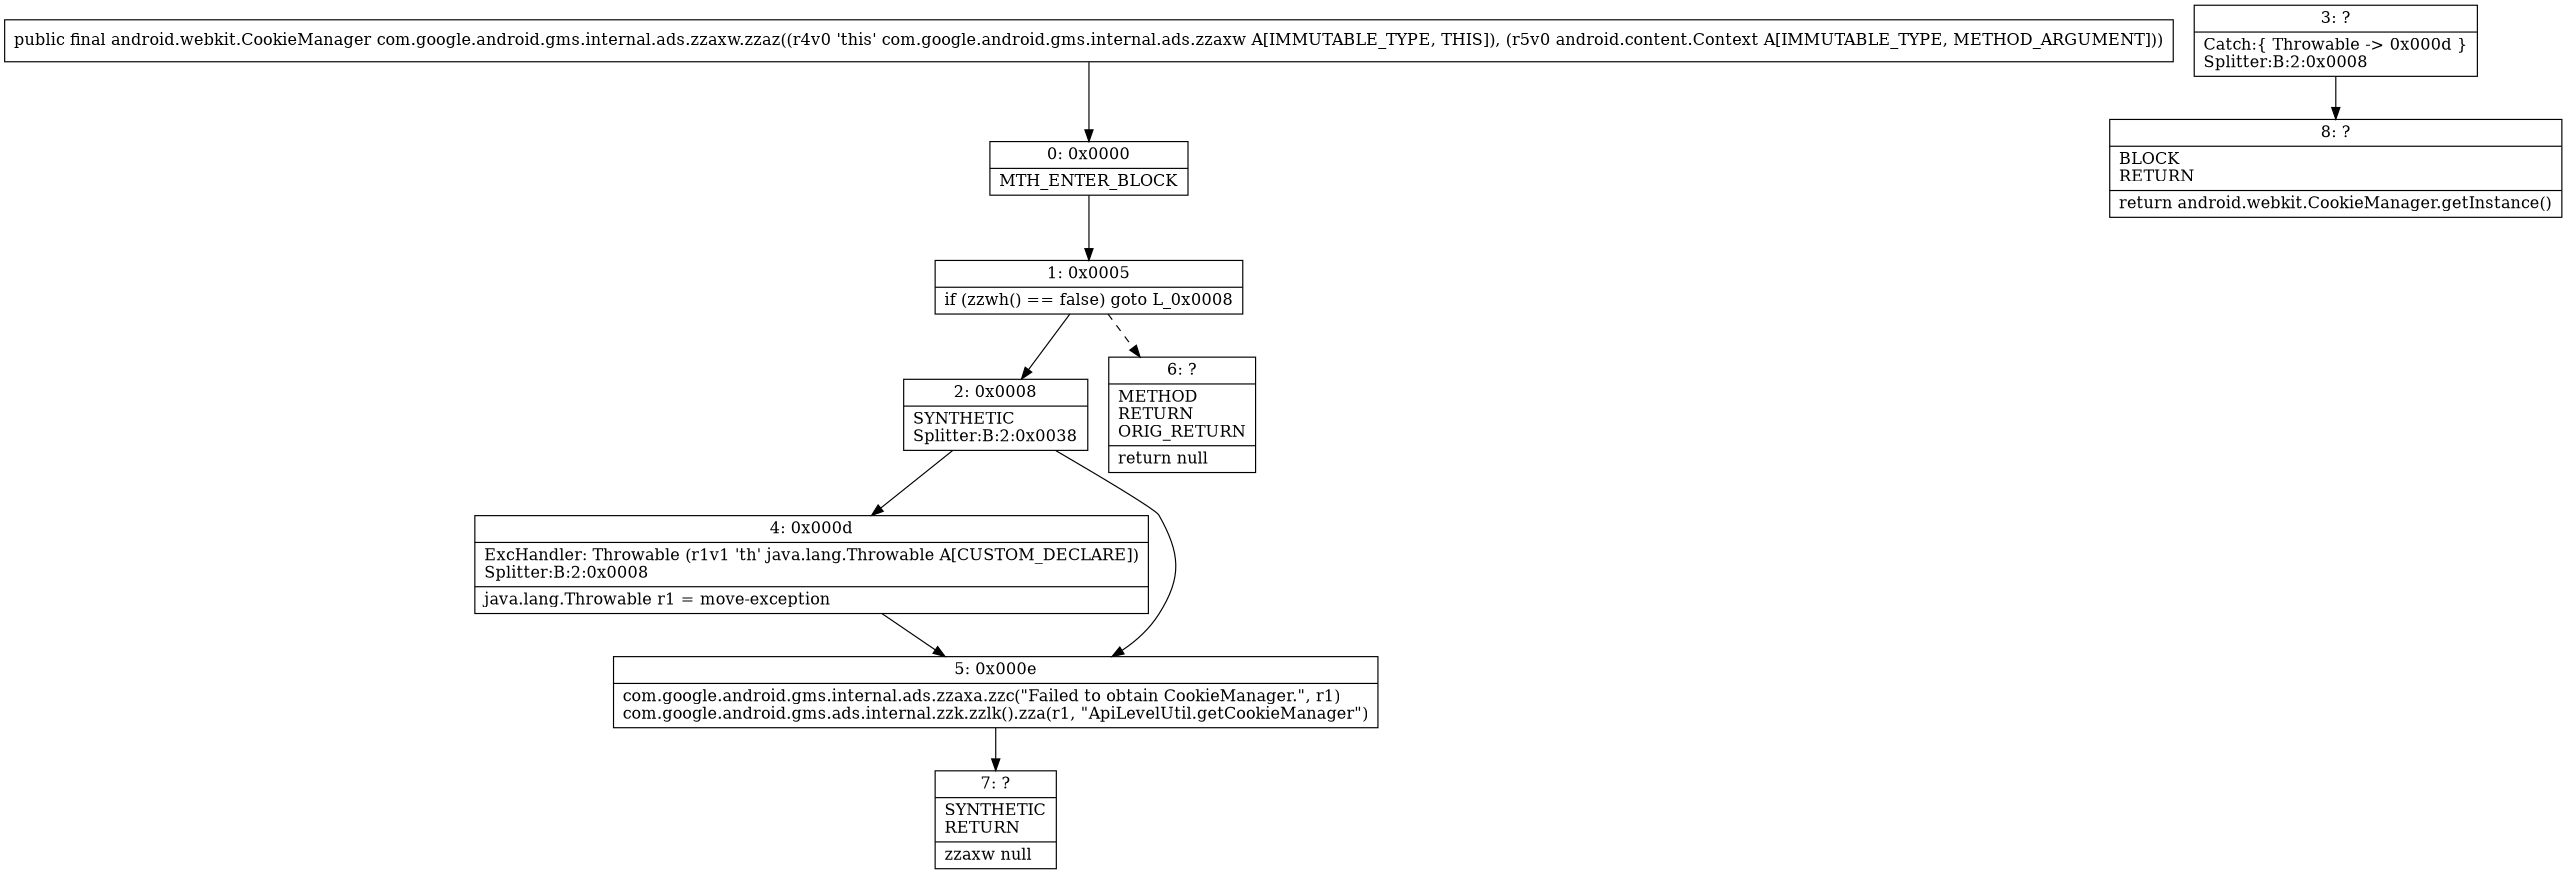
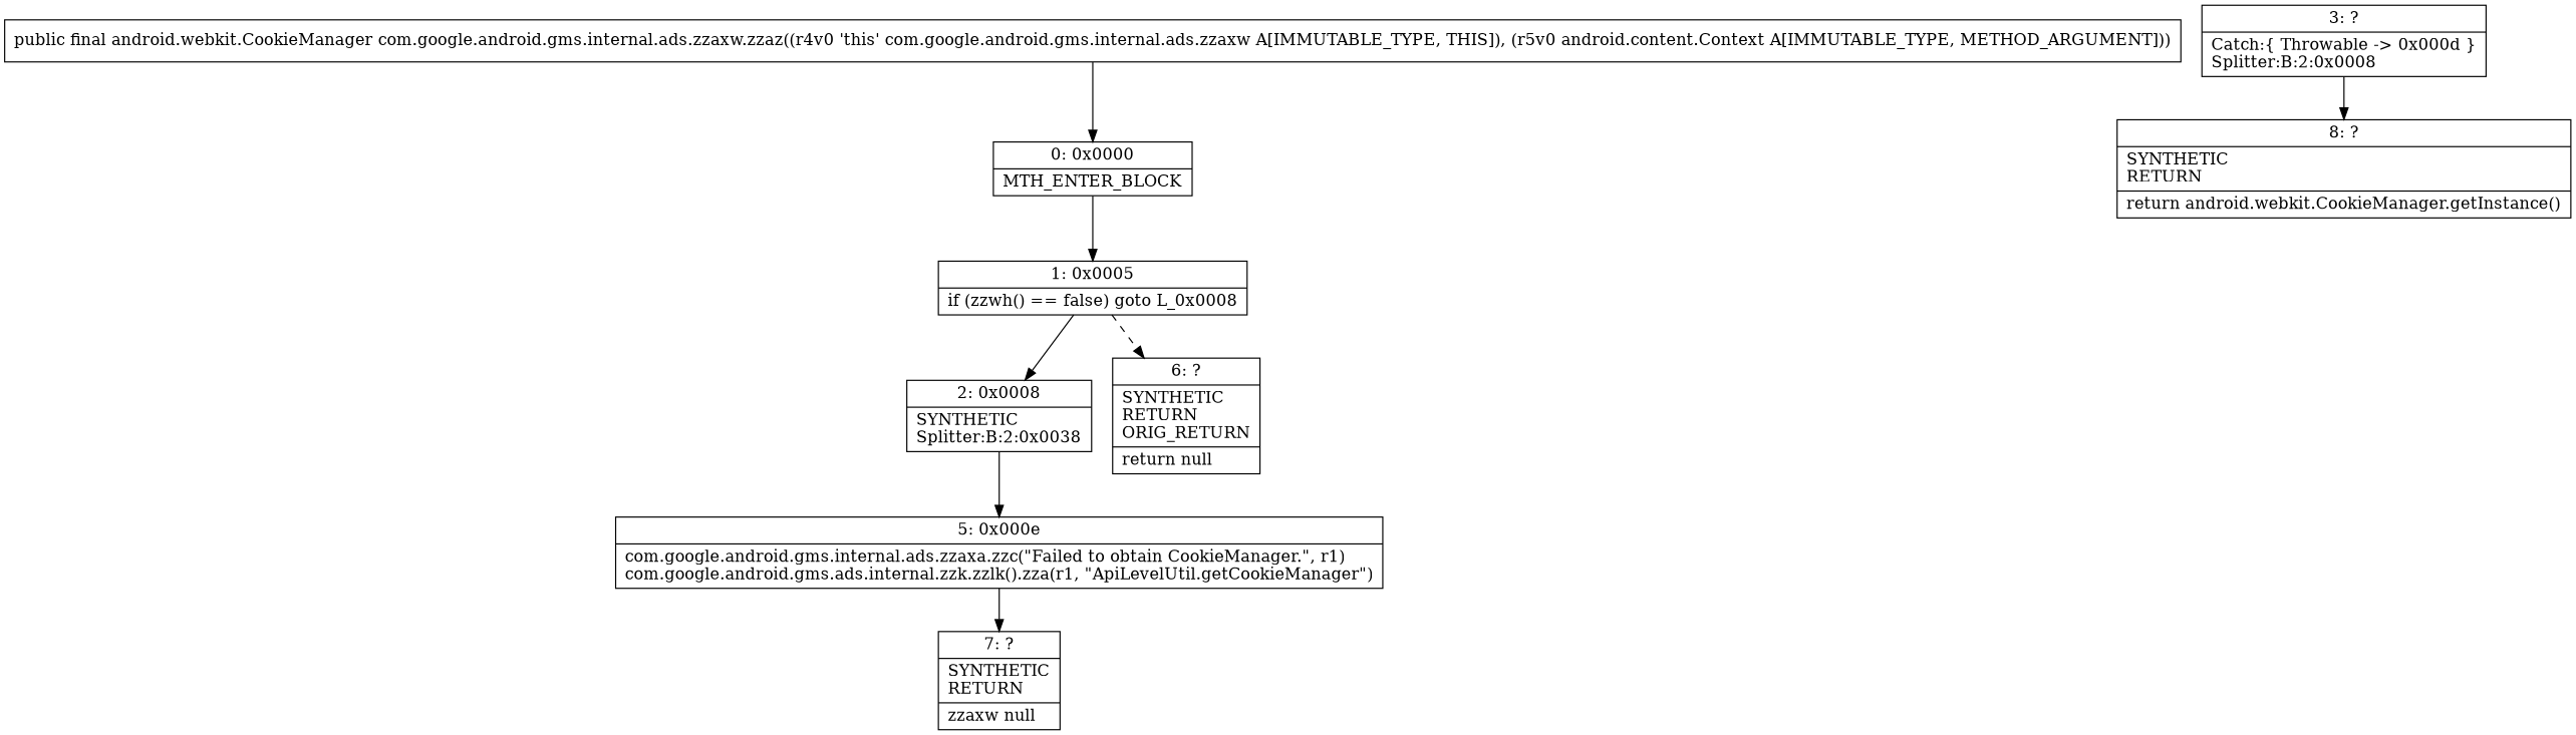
  digraph {
    node [shape=record]
    n1 [label="{0\:\ 0x0000|MTH_ENTER_BLOCK\l}"]
    n2 [label="{1\:\ 0x0005|if (zzwh() == false) goto L_0x0008\l}"]
    n3 [label="{2\:\ 0x0008|SYNTHETIC\lSplitter:B:2:0x0038\l}"]
-   n4 [label="{6\:\ ?|METHOD\lRETURN\lORIG_RETURN\l|return null\l}"]
-   n5 [label="{4\:\ 0x000d|ExcHandler: Throwable (r1v1 'th' java.lang.Throwable A[CUSTOM_DECLARE])\lSplitter:B:2:0x0008\l|java.lang.Throwable r1 = move\-exception\l}"]
+   n4 [label="{6\:\ ?|SYNTHETIC\lRETURN\lORIG_RETURN\l|return null\l}"]
    n6 [label="{5\:\ 0x000e|com.google.android.gms.internal.ads.zzaxa.zzc(\"Failed to obtain CookieManager.\", r1)\lcom.google.android.gms.ads.internal.zzk.zzlk().zza(r1, \"ApiLevelUtil.getCookieManager\")\l}"]
    n7 [label="{3\:\ ?|Catch:\{ Throwable \-\> 0x000d \}\lSplitter:B:2:0x0008\l}"]
-   n8 [label="{8\:\ ?|BLOCK\lRETURN\l|return android.webkit.CookieManager.getInstance()\l}"]
+   n8 [label="{8\:\ ?|SYNTHETIC\lRETURN\l|return android.webkit.CookieManager.getInstance()\l}"]
    n9 [label="{7\:\ ?|SYNTHETIC\lRETURN\l|zzaxw null\l}"]
    n10 [label="{public final android.webkit.CookieManager com.google.android.gms.internal.ads.zzaxw.zzaz((r4v0 'this' com.google.android.gms.internal.ads.zzaxw A[IMMUTABLE_TYPE, THIS]), (r5v0 android.content.Context A[IMMUTABLE_TYPE, METHOD_ARGUMENT])) }"]
    n1 -> n2
    n2 -> n3
    n2 -> n4 [style=dashed]
-   n3 -> n5
    n3 -> n6
-   n5 -> n6
    n6 -> n9
    n7 -> n8
    n10 -> n1
  }
